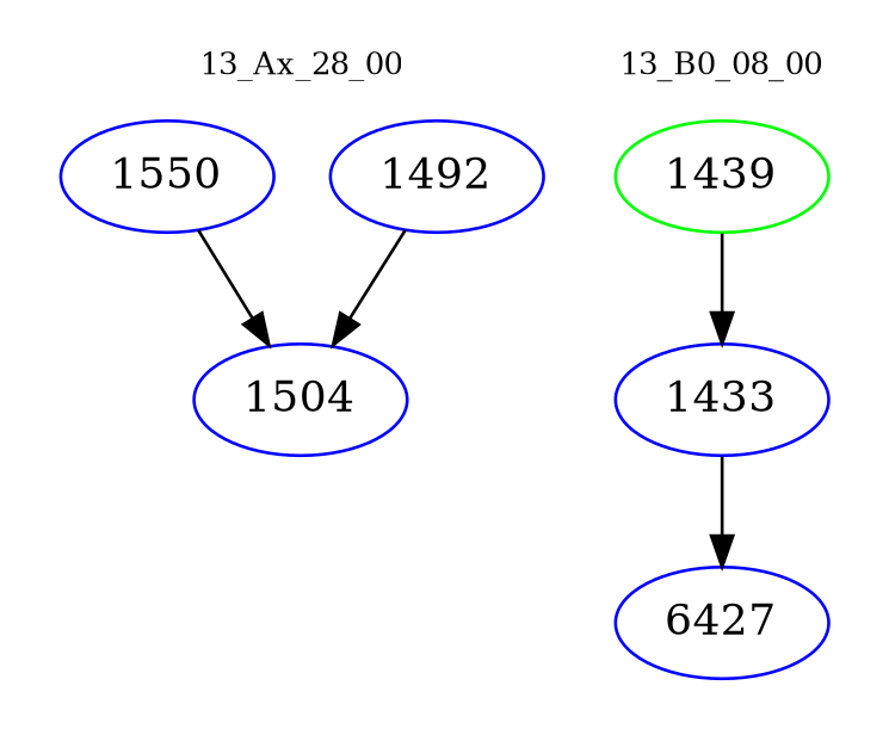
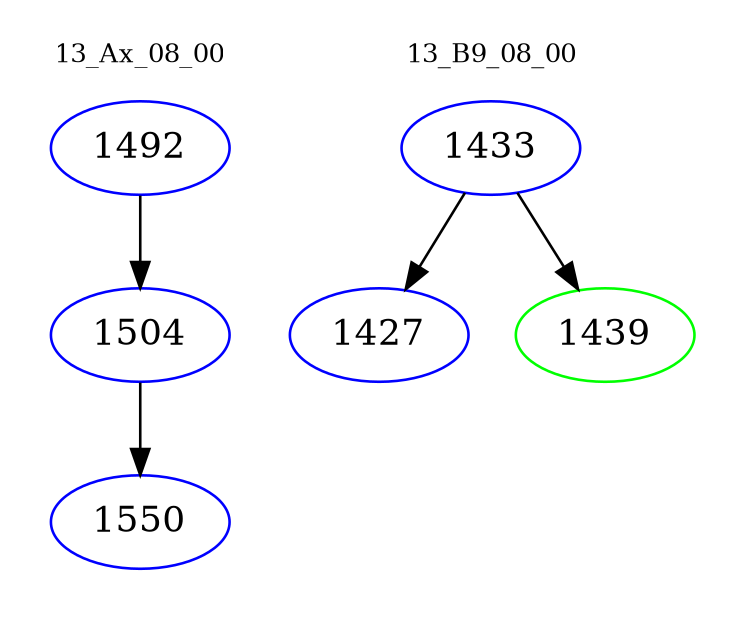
  digraph {
    node [color=blue]
    edge [color=black]
    n1 [label=1504]
    n2 [label=1492]
    n3 [label=1550]
    n4 [label=1433]
-   n5 [label=6427]
+   n5 [label=1427]
    n6 [color=green label=1439]
    subgraph cluster_1 {
      color=white
      fontsize=10
-     label="13_Ax_28_00"
+     label="13_Ax_08_00"
      n1
      n2
      n3
    }
    subgraph cluster_2 {
      color=white
      fontsize=10
-     label="13_B0_08_00"
+     label="13_B9_08_00"
      n4
      n5
      n6
    }
-   n3 -> n1
+   n1 -> n3
    n2 -> n1
    n4 -> n5
-   n6 -> n4
+   n4 -> n6
  }
